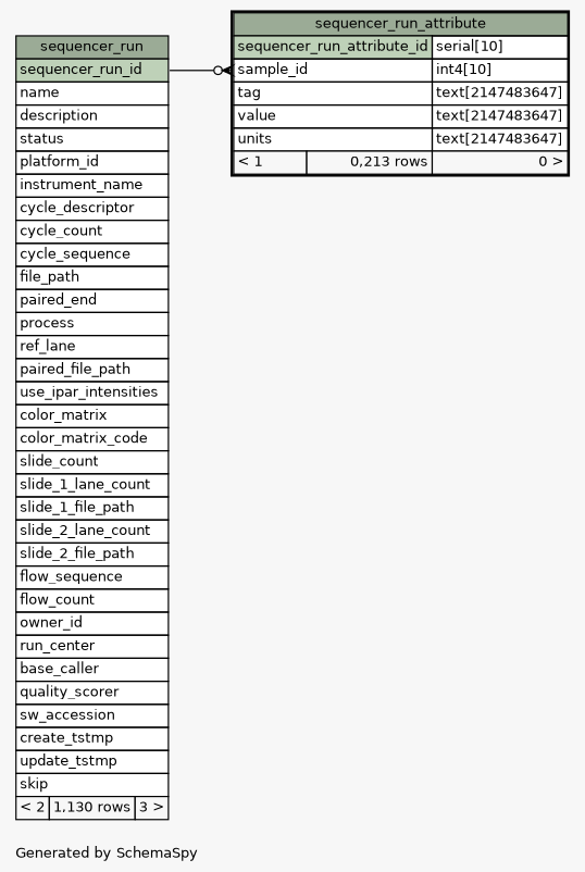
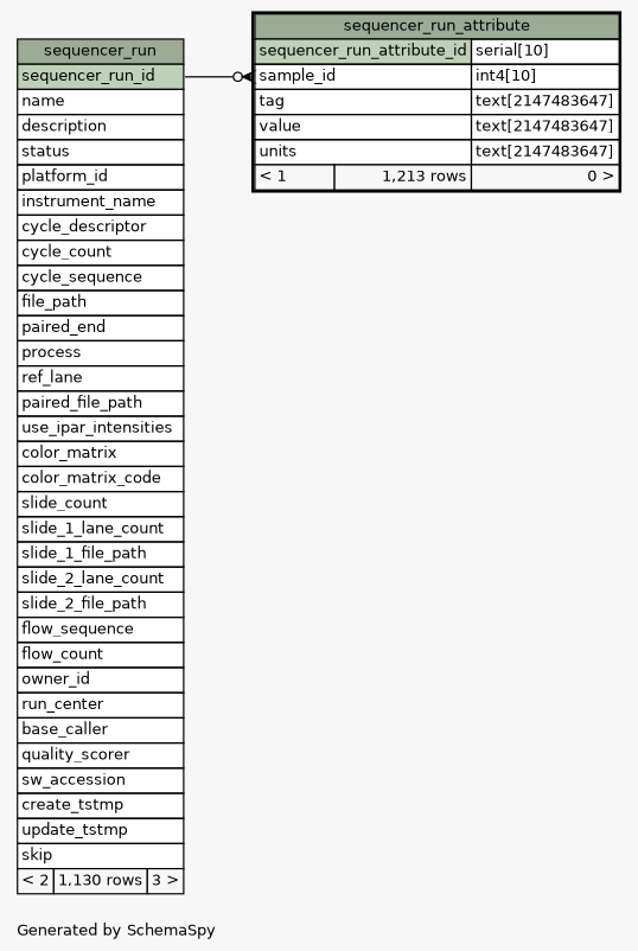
  digraph {
    bgcolor="#f7f7f7"
    fontname=Helvetica
    fontsize=11
    label="\nGenerated by SchemaSpy"
    labeljust=l
    nodesep=0.18
    rankdir=RL
    ranksep=0.46
    node [fontname=Helvetica fontsize=11 shape=plaintext]
-   n1 [label=<     <TABLE BORDER="2" CELLBORDER="1" CELLSPACING="0" BGCOLOR="#ffffff">       <TR><TD COLSPAN="3" BGCOLOR="#9bab96" ALIGN="CENTER">sequencer_run_attribute</TD></TR>       <TR><TD PORT="sequencer_run_attribute_id" COLSPAN="2" BGCOLOR="#bed1b8" ALIGN="LEFT">sequencer_run_attribute_id</TD><TD PORT="sequencer_run_attribute_id.type" ALIGN="LEFT">serial[10]</TD></TR>       <TR><TD PORT="sample_id" COLSPAN="2" ALIGN="LEFT">sample_id</TD><TD PORT="sample_id.type" ALIGN="LEFT">int4[10]</TD></TR>       <TR><TD PORT="tag" COLSPAN="2" ALIGN="LEFT">tag</TD><TD PORT="tag.type" ALIGN="LEFT">text[2147483647]</TD></TR>       <TR><TD PORT="value" COLSPAN="2" ALIGN="LEFT">value</TD><TD PORT="value.type" ALIGN="LEFT">text[2147483647]</TD></TR>       <TR><TD PORT="units" COLSPAN="2" ALIGN="LEFT">units</TD><TD PORT="units.type" ALIGN="LEFT">text[2147483647]</TD></TR>       <TR><TD ALIGN="LEFT" BGCOLOR="#f7f7f7">&lt; 1</TD><TD ALIGN="RIGHT" BGCOLOR="#f7f7f7">0,213 rows</TD><TD ALIGN="RIGHT" BGCOLOR="#f7f7f7">0 &gt;</TD></TR>     </TABLE>>]
+   n1 [label=<     <TABLE BORDER="2" CELLBORDER="1" CELLSPACING="0" BGCOLOR="#ffffff">       <TR><TD COLSPAN="3" BGCOLOR="#9bab96" ALIGN="CENTER">sequencer_run_attribute</TD></TR>       <TR><TD PORT="sequencer_run_attribute_id" COLSPAN="2" BGCOLOR="#bed1b8" ALIGN="LEFT">sequencer_run_attribute_id</TD><TD PORT="sequencer_run_attribute_id.type" ALIGN="LEFT">serial[10]</TD></TR>       <TR><TD PORT="sample_id" COLSPAN="2" ALIGN="LEFT">sample_id</TD><TD PORT="sample_id.type" ALIGN="LEFT">int4[10]</TD></TR>       <TR><TD PORT="tag" COLSPAN="2" ALIGN="LEFT">tag</TD><TD PORT="tag.type" ALIGN="LEFT">text[2147483647]</TD></TR>       <TR><TD PORT="value" COLSPAN="2" ALIGN="LEFT">value</TD><TD PORT="value.type" ALIGN="LEFT">text[2147483647]</TD></TR>       <TR><TD PORT="units" COLSPAN="2" ALIGN="LEFT">units</TD><TD PORT="units.type" ALIGN="LEFT">text[2147483647]</TD></TR>       <TR><TD ALIGN="LEFT" BGCOLOR="#f7f7f7">&lt; 1</TD><TD ALIGN="RIGHT" BGCOLOR="#f7f7f7">1,213 rows</TD><TD ALIGN="RIGHT" BGCOLOR="#f7f7f7">0 &gt;</TD></TR>     </TABLE>>]
    n2 [label=<     <TABLE BORDER="0" CELLBORDER="1" CELLSPACING="0" BGCOLOR="#ffffff">       <TR><TD COLSPAN="3" BGCOLOR="#9bab96" ALIGN="CENTER">sequencer_run</TD></TR>       <TR><TD PORT="sequencer_run_id" COLSPAN="3" BGCOLOR="#bed1b8" ALIGN="LEFT">sequencer_run_id</TD></TR>       <TR><TD PORT="name" COLSPAN="3" ALIGN="LEFT">name</TD></TR>       <TR><TD PORT="description" COLSPAN="3" ALIGN="LEFT">description</TD></TR>       <TR><TD PORT="status" COLSPAN="3" ALIGN="LEFT">status</TD></TR>       <TR><TD PORT="platform_id" COLSPAN="3" ALIGN="LEFT">platform_id</TD></TR>       <TR><TD PORT="instrument_name" COLSPAN="3" ALIGN="LEFT">instrument_name</TD></TR>       <TR><TD PORT="cycle_descriptor" COLSPAN="3" ALIGN="LEFT">cycle_descriptor</TD></TR>       <TR><TD PORT="cycle_count" COLSPAN="3" ALIGN="LEFT">cycle_count</TD></TR>       <TR><TD PORT="cycle_sequence" COLSPAN="3" ALIGN="LEFT">cycle_sequence</TD></TR>       <TR><TD PORT="file_path" COLSPAN="3" ALIGN="LEFT">file_path</TD></TR>       <TR><TD PORT="paired_end" COLSPAN="3" ALIGN="LEFT">paired_end</TD></TR>       <TR><TD PORT="process" COLSPAN="3" ALIGN="LEFT">process</TD></TR>       <TR><TD PORT="ref_lane" COLSPAN="3" ALIGN="LEFT">ref_lane</TD></TR>       <TR><TD PORT="paired_file_path" COLSPAN="3" ALIGN="LEFT">paired_file_path</TD></TR>       <TR><TD PORT="use_ipar_intensities" COLSPAN="3" ALIGN="LEFT">use_ipar_intensities</TD></TR>       <TR><TD PORT="color_matrix" COLSPAN="3" ALIGN="LEFT">color_matrix</TD></TR>       <TR><TD PORT="color_matrix_code" COLSPAN="3" ALIGN="LEFT">color_matrix_code</TD></TR>       <TR><TD PORT="slide_count" COLSPAN="3" ALIGN="LEFT">slide_count</TD></TR>       <TR><TD PORT="slide_1_lane_count" COLSPAN="3" ALIGN="LEFT">slide_1_lane_count</TD></TR>       <TR><TD PORT="slide_1_file_path" COLSPAN="3" ALIGN="LEFT">slide_1_file_path</TD></TR>       <TR><TD PORT="slide_2_lane_count" COLSPAN="3" ALIGN="LEFT">slide_2_lane_count</TD></TR>       <TR><TD PORT="slide_2_file_path" COLSPAN="3" ALIGN="LEFT">slide_2_file_path</TD></TR>       <TR><TD PORT="flow_sequence" COLSPAN="3" ALIGN="LEFT">flow_sequence</TD></TR>       <TR><TD PORT="flow_count" COLSPAN="3" ALIGN="LEFT">flow_count</TD></TR>       <TR><TD PORT="owner_id" COLSPAN="3" ALIGN="LEFT">owner_id</TD></TR>       <TR><TD PORT="run_center" COLSPAN="3" ALIGN="LEFT">run_center</TD></TR>       <TR><TD PORT="base_caller" COLSPAN="3" ALIGN="LEFT">base_caller</TD></TR>       <TR><TD PORT="quality_scorer" COLSPAN="3" ALIGN="LEFT">quality_scorer</TD></TR>       <TR><TD PORT="sw_accession" COLSPAN="3" ALIGN="LEFT">sw_accession</TD></TR>       <TR><TD PORT="create_tstmp" COLSPAN="3" ALIGN="LEFT">create_tstmp</TD></TR>       <TR><TD PORT="update_tstmp" COLSPAN="3" ALIGN="LEFT">update_tstmp</TD></TR>       <TR><TD PORT="skip" COLSPAN="3" ALIGN="LEFT">skip</TD></TR>       <TR><TD ALIGN="LEFT" BGCOLOR="#f7f7f7">&lt; 2</TD><TD ALIGN="RIGHT" BGCOLOR="#f7f7f7">1,130 rows</TD><TD ALIGN="RIGHT" BGCOLOR="#f7f7f7">3 &gt;</TD></TR>     </TABLE>>]
    n1 -> n2 [arrowhead=none arrowsize=0.8 arrowtail=crowodot dir=back headport="sequencer_run_id:e" tailport="sample_id:w"]
  }
